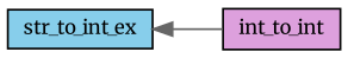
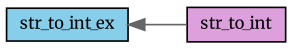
  digraph {
    rankdir=LR
    fontname=Merriweather
    node [color=black fontname=Merriweather fontsize=10 shape=record style=filled]
    n1 [fillcolor=skyblue fontcolor=black height=0.2 label=str_to_int_ex width=0.4]
-   n2 [fillcolor=plum height=0.2 label=int_to_int width=0.4]
+   n2 [fillcolor=plum height=0.2 label=str_to_int width=0.4]
    n1 -> n2 [color=gray40 dir=back fontname=Merriweather fontsize=10 labelfontname=Helvetica labelfontsize=10 style=solid]
  }
